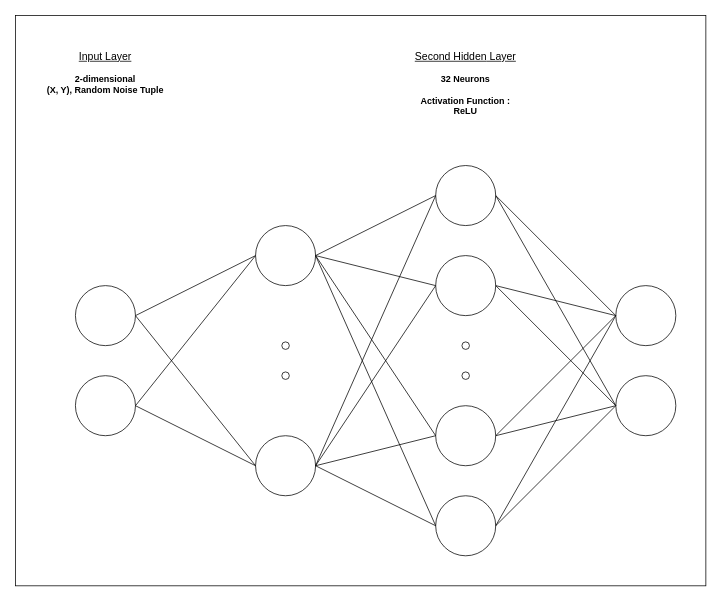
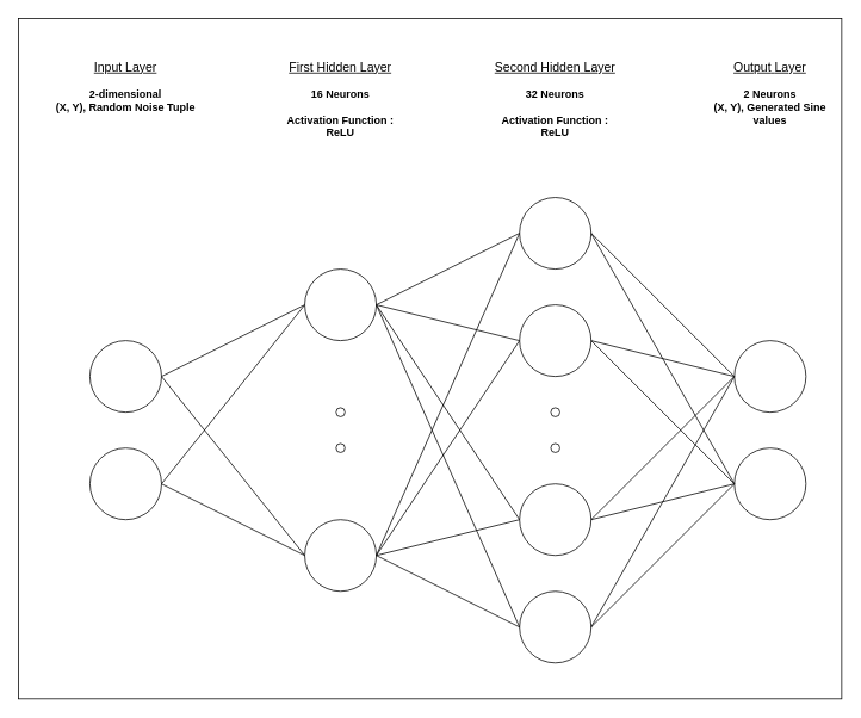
  <mxCell id="0" />
  <mxCell id="1" parent="0" />
  <mxCell id="2" value="" style="rounded=0;whiteSpace=wrap;html=1;" vertex="1" parent="1"><mxGeometry width="920" height="760" as="geometry" x="20" y="20" /></mxCell>
  <mxCell id="3" value="" style="ellipse;whiteSpace=wrap;html=1;aspect=fixed;" vertex="1" parent="1"><mxGeometry x="100" y="380" width="80" height="80" as="geometry" /></mxCell>
  <mxCell id="4" value="" style="ellipse;whiteSpace=wrap;html=1;aspect=fixed;" vertex="1" parent="1"><mxGeometry x="100" y="500" width="80" height="80" as="geometry" /></mxCell>
  <mxCell id="5" value="" style="ellipse;whiteSpace=wrap;html=1;aspect=fixed;" vertex="1" parent="1"><mxGeometry x="340" y="300" width="80" height="80" as="geometry" /></mxCell>
  <mxCell id="6" value="" style="ellipse;whiteSpace=wrap;html=1;aspect=fixed;" vertex="1" parent="1"><mxGeometry x="340" y="580" width="80" height="80" as="geometry" /></mxCell>
  <mxCell id="7" value="" style="ellipse;whiteSpace=wrap;html=1;aspect=fixed;" vertex="1" parent="1"><mxGeometry x="580" y="220" width="80" height="80" as="geometry" /></mxCell>
  <mxCell id="8" value="" style="ellipse;whiteSpace=wrap;html=1;aspect=fixed;" vertex="1" parent="1"><mxGeometry x="580" y="660" width="80" height="80" as="geometry" /></mxCell>
  <mxCell id="9" value="" style="ellipse;whiteSpace=wrap;html=1;aspect=fixed;" vertex="1" parent="1"><mxGeometry x="820" y="380" width="80" height="80" as="geometry" /></mxCell>
  <mxCell id="10" value="" style="ellipse;whiteSpace=wrap;html=1;aspect=fixed;" vertex="1" parent="1"><mxGeometry x="820" y="500" width="80" height="80" as="geometry" /></mxCell>
  <mxCell id="11" value="" style="ellipse;whiteSpace=wrap;html=1;aspect=fixed;" vertex="1" parent="1"><mxGeometry x="375" y="455" width="10" height="10" as="geometry" /></mxCell>
  <mxCell id="12" value="" style="ellipse;whiteSpace=wrap;html=1;aspect=fixed;" vertex="1" parent="1"><mxGeometry x="375" y="495" width="10" height="10" as="geometry" /></mxCell>
  <mxCell id="13" value="" style="ellipse;whiteSpace=wrap;html=1;aspect=fixed;" vertex="1" parent="1"><mxGeometry x="615" y="455" width="10" height="10" as="geometry" /></mxCell>
  <mxCell id="14" value="" style="ellipse;whiteSpace=wrap;html=1;aspect=fixed;" vertex="1" parent="1"><mxGeometry x="615" y="495" width="10" height="10" as="geometry" /></mxCell>
  <mxCell id="15" value="" style="ellipse;whiteSpace=wrap;html=1;aspect=fixed;" vertex="1" parent="1"><mxGeometry x="580" y="340" width="80" height="80" as="geometry" /></mxCell>
  <mxCell id="16" value="" style="ellipse;whiteSpace=wrap;html=1;aspect=fixed;" vertex="1" parent="1"><mxGeometry x="580" y="540" width="80" height="80" as="geometry" /></mxCell>
  <mxCell id="17" value="" style="endArrow=none;html=1;entryX=0;entryY=0.5;entryDx=0;entryDy=0;exitX=1;exitY=0.5;exitDx=0;exitDy=0;" edge="1" parent="1" source="3" target="5"><mxGeometry width="50" height="50" relative="1" as="geometry"><mxPoint x="220" y="420" as="sourcePoint" /><mxPoint x="270" y="370" as="targetPoint" /></mxGeometry></mxCell>
  <mxCell id="18" value="" style="endArrow=none;html=1;entryX=0;entryY=0.5;entryDx=0;entryDy=0;exitX=1;exitY=0.5;exitDx=0;exitDy=0;" edge="1" parent="1" source="4" target="5"><mxGeometry width="50" height="50" relative="1" as="geometry"><mxPoint x="220" y="580" as="sourcePoint" /><mxPoint x="270" y="530" as="targetPoint" /></mxGeometry></mxCell>
  <mxCell id="19" value="" style="endArrow=none;html=1;entryX=0;entryY=0.5;entryDx=0;entryDy=0;exitX=1;exitY=0.5;exitDx=0;exitDy=0;" edge="1" parent="1" source="3" target="6"><mxGeometry width="50" height="50" relative="1" as="geometry"><mxPoint x="220" y="580" as="sourcePoint" /><mxPoint x="270" y="530" as="targetPoint" /></mxGeometry></mxCell>
  <mxCell id="20" value="" style="endArrow=none;html=1;entryX=0;entryY=0.5;entryDx=0;entryDy=0;exitX=1;exitY=0.5;exitDx=0;exitDy=0;" edge="1" parent="1" source="4" target="6"><mxGeometry width="50" height="50" relative="1" as="geometry"><mxPoint x="180" y="660" as="sourcePoint" /><mxPoint x="230" y="610" as="targetPoint" /></mxGeometry></mxCell>
  <mxCell id="21" value="" style="endArrow=none;html=1;entryX=0;entryY=0.5;entryDx=0;entryDy=0;exitX=1;exitY=0.5;exitDx=0;exitDy=0;" edge="1" parent="1" source="5" target="7"><mxGeometry width="50" height="50" relative="1" as="geometry"><mxPoint x="510" y="370" as="sourcePoint" /><mxPoint x="560" y="320" as="targetPoint" /></mxGeometry></mxCell>
  <mxCell id="22" value="" style="endArrow=none;html=1;entryX=0;entryY=0.5;entryDx=0;entryDy=0;exitX=1;exitY=0.5;exitDx=0;exitDy=0;" edge="1" parent="1" source="6" target="7"><mxGeometry width="50" height="50" relative="1" as="geometry"><mxPoint x="450" y="420" as="sourcePoint" /><mxPoint x="500" y="370" as="targetPoint" /></mxGeometry></mxCell>
  <mxCell id="23" value="" style="endArrow=none;html=1;entryX=0;entryY=0.5;entryDx=0;entryDy=0;exitX=1;exitY=0.5;exitDx=0;exitDy=0;" edge="1" parent="1" source="5" target="15"><mxGeometry width="50" height="50" relative="1" as="geometry"><mxPoint x="430" y="430" as="sourcePoint" /><mxPoint x="480" y="380" as="targetPoint" /></mxGeometry></mxCell>
  <mxCell id="24" value="" style="endArrow=none;html=1;entryX=0;entryY=0.5;entryDx=0;entryDy=0;exitX=1;exitY=0.5;exitDx=0;exitDy=0;" edge="1" parent="1" source="6" target="15"><mxGeometry width="50" height="50" relative="1" as="geometry"><mxPoint x="420" y="710" as="sourcePoint" /><mxPoint x="470" y="660" as="targetPoint" /></mxGeometry></mxCell>
  <mxCell id="25" value="" style="endArrow=none;html=1;entryX=0;entryY=0.5;entryDx=0;entryDy=0;exitX=1;exitY=0.5;exitDx=0;exitDy=0;" edge="1" parent="1" source="5" target="16"><mxGeometry width="50" height="50" relative="1" as="geometry"><mxPoint x="450" y="750" as="sourcePoint" /><mxPoint x="500" y="700" as="targetPoint" /></mxGeometry></mxCell>
  <mxCell id="26" value="" style="endArrow=none;html=1;entryX=0;entryY=0.5;entryDx=0;entryDy=0;exitX=1;exitY=0.5;exitDx=0;exitDy=0;" edge="1" parent="1" source="5" target="8"><mxGeometry width="50" height="50" relative="1" as="geometry"><mxPoint x="500" y="760" as="sourcePoint" /><mxPoint x="550" y="710" as="targetPoint" /></mxGeometry></mxCell>
  <mxCell id="27" value="" style="endArrow=none;html=1;entryX=0;entryY=0.5;entryDx=0;entryDy=0;exitX=1;exitY=0.5;exitDx=0;exitDy=0;" edge="1" parent="1" source="6" target="16"><mxGeometry width="50" height="50" relative="1" as="geometry"><mxPoint x="410" y="800" as="sourcePoint" /><mxPoint x="460" y="750" as="targetPoint" /></mxGeometry></mxCell>
  <mxCell id="28" value="" style="endArrow=none;html=1;entryX=0;entryY=0.5;entryDx=0;entryDy=0;exitX=1;exitY=0.5;exitDx=0;exitDy=0;" edge="1" parent="1" source="6" target="8"><mxGeometry width="50" height="50" relative="1" as="geometry"><mxPoint x="420" y="720" as="sourcePoint" /><mxPoint x="470" y="670" as="targetPoint" /></mxGeometry></mxCell>
  <mxCell id="29" value="" style="endArrow=none;html=1;entryX=0;entryY=0.5;entryDx=0;entryDy=0;exitX=1;exitY=0.5;exitDx=0;exitDy=0;" edge="1" parent="1" source="8" target="10"><mxGeometry width="50" height="50" relative="1" as="geometry"><mxPoint x="700" y="670" as="sourcePoint" /><mxPoint x="750" y="620" as="targetPoint" /></mxGeometry></mxCell>
  <mxCell id="30" value="" style="endArrow=none;html=1;exitX=1;exitY=0.5;exitDx=0;exitDy=0;entryX=0;entryY=0.5;entryDx=0;entryDy=0;" edge="1" parent="1" source="16" target="10"><mxGeometry width="50" height="50" relative="1" as="geometry"><mxPoint x="670" y="710" as="sourcePoint" /><mxPoint x="810" y="600" as="targetPoint" /></mxGeometry></mxCell>
  <mxCell id="31" value="" style="endArrow=none;html=1;entryX=0;entryY=0.5;entryDx=0;entryDy=0;exitX=1;exitY=0.5;exitDx=0;exitDy=0;" edge="1" parent="1" source="15" target="10"><mxGeometry width="50" height="50" relative="1" as="geometry"><mxPoint x="680" y="720" as="sourcePoint" /><mxPoint x="840" y="560" as="targetPoint" /></mxGeometry></mxCell>
  <mxCell id="32" value="" style="endArrow=none;html=1;entryX=0;entryY=0.5;entryDx=0;entryDy=0;exitX=1;exitY=0.5;exitDx=0;exitDy=0;" edge="1" parent="1" source="7" target="10"><mxGeometry width="50" height="50" relative="1" as="geometry"><mxPoint x="690" y="730" as="sourcePoint" /><mxPoint x="850" y="570" as="targetPoint" /></mxGeometry></mxCell>
  <mxCell id="33" value="" style="endArrow=none;html=1;entryX=0;entryY=0.5;entryDx=0;entryDy=0;exitX=1;exitY=0.5;exitDx=0;exitDy=0;" edge="1" parent="1" source="8" target="9"><mxGeometry width="50" height="50" relative="1" as="geometry"><mxPoint x="700" y="740" as="sourcePoint" /><mxPoint x="860" y="580" as="targetPoint" /></mxGeometry></mxCell>
  <mxCell id="34" value="" style="endArrow=none;html=1;entryX=0;entryY=0.5;entryDx=0;entryDy=0;exitX=1;exitY=0.5;exitDx=0;exitDy=0;" edge="1" parent="1" source="16" target="9"><mxGeometry width="50" height="50" relative="1" as="geometry"><mxPoint x="710" y="750" as="sourcePoint" /><mxPoint x="870" y="590" as="targetPoint" /></mxGeometry></mxCell>
  <mxCell id="35" value="" style="endArrow=none;html=1;entryX=0;entryY=0.5;entryDx=0;entryDy=0;exitX=1;exitY=0.5;exitDx=0;exitDy=0;" edge="1" parent="1" source="15" target="9"><mxGeometry width="50" height="50" relative="1" as="geometry"><mxPoint x="720" y="760" as="sourcePoint" /><mxPoint x="880" y="600" as="targetPoint" /></mxGeometry></mxCell>
  <mxCell id="36" value="" style="endArrow=none;html=1;entryX=0;entryY=0.5;entryDx=0;entryDy=0;exitX=1;exitY=0.5;exitDx=0;exitDy=0;" edge="1" parent="1" source="7" target="9"><mxGeometry width="50" height="50" relative="1" as="geometry"><mxPoint x="730" y="770" as="sourcePoint" /><mxPoint x="890" y="610" as="targetPoint" /></mxGeometry></mxCell>
  <mxCell id="37" value="&lt;div&gt;&lt;font size=&quot;1&quot;&gt;&lt;u style=&quot;font-size: 14px&quot;&gt;Input Layer&lt;/u&gt;&lt;br&gt;&lt;/font&gt;&lt;/div&gt;&lt;div&gt;&lt;br&gt;&lt;/div&gt;&lt;div&gt;&lt;b&gt;&lt;font style=&quot;font-size: 12px&quot;&gt;2-dimensional&lt;/font&gt;&lt;/b&gt;&lt;/div&gt;&lt;div&gt;&lt;b&gt;&lt;font style=&quot;font-size: 12px&quot;&gt;(X, Y), Random Noise Tuple&lt;/font&gt;&lt;/b&gt;&lt;br&gt;&lt;font size=&quot;1&quot;&gt;&lt;/font&gt;&lt;/div&gt;" style="text;html=1;strokeColor=none;fillColor=none;align=center;verticalAlign=top;whiteSpace=wrap;rounded=0;" vertex="1" parent="1"><mxGeometry x="60" y="60" width="160" height="160" as="geometry" /></mxCell>
+ <mxCell id="38" value="&lt;font style=&quot;font-size: 14px&quot;&gt;&lt;u&gt;First Hidden&lt;/u&gt;&lt;u&gt; Layer&lt;/u&gt;&lt;br&gt;&lt;/font&gt;&lt;div&gt;&lt;br&gt;&lt;/div&gt;&lt;div&gt;&lt;b&gt;&lt;font style=&quot;font-size: 12px&quot;&gt;16 Neurons&lt;/font&gt;&lt;/b&gt;&lt;/div&gt;&lt;div&gt;&lt;b&gt;&lt;font style=&quot;font-size: 12px&quot;&gt;&lt;br&gt;&lt;/font&gt;&lt;/b&gt;&lt;/div&gt;&lt;div&gt;&lt;b&gt;&lt;font style=&quot;font-size: 12px&quot;&gt;Activation Function :&lt;/font&gt;&lt;/b&gt;&lt;/div&gt;&lt;div&gt;&lt;b&gt;&lt;font style=&quot;font-size: 12px&quot;&gt;ReLU&lt;br&gt;&lt;/font&gt;&lt;/b&gt;&lt;/div&gt;" style="text;html=1;strokeColor=none;fillColor=none;align=center;verticalAlign=top;whiteSpace=wrap;rounded=0;" vertex="1" parent="1"><mxGeometry x="300" y="60" width="160" height="160" as="geometry" /></mxCell>
  <mxCell id="39" value="&lt;font style=&quot;font-size: 14px&quot;&gt;&lt;u&gt;Second Hidden&lt;/u&gt;&lt;u&gt; Layer&lt;/u&gt;&lt;br&gt;&lt;/font&gt;&lt;div&gt;&lt;br&gt;&lt;/div&gt;&lt;div&gt;&lt;b&gt;&lt;font style=&quot;font-size: 12px&quot;&gt;32 Neurons&lt;/font&gt;&lt;/b&gt;&lt;/div&gt;&lt;div&gt;&lt;b&gt;&lt;font style=&quot;font-size: 12px&quot;&gt;&lt;br&gt;&lt;/font&gt;&lt;/b&gt;&lt;/div&gt;&lt;div&gt;&lt;b&gt;&lt;font style=&quot;font-size: 12px&quot;&gt;Activation Function :&lt;/font&gt;&lt;/b&gt;&lt;/div&gt;&lt;div&gt;&lt;b&gt;&lt;font style=&quot;font-size: 12px&quot;&gt;ReLU&lt;br&gt;&lt;/font&gt;&lt;/b&gt;&lt;/div&gt;" style="text;html=1;strokeColor=none;fillColor=none;align=center;verticalAlign=top;whiteSpace=wrap;rounded=0;" vertex="1" parent="1"><mxGeometry x="540" y="60" width="160" height="160" as="geometry" /></mxCell>
+ <mxCell id="40" value="&lt;font style=&quot;font-size: 14px&quot;&gt;&lt;u&gt;Output&lt;/u&gt;&lt;/font&gt;&lt;font style=&quot;font-size: 14px&quot;&gt;&lt;u&gt;&lt;font style=&quot;font-size: 14px&quot;&gt; &lt;/font&gt;Layer&lt;/u&gt;&lt;br&gt;&lt;/font&gt;&lt;div&gt;&lt;br&gt;&lt;/div&gt;&lt;div&gt;&lt;b&gt;&lt;font style=&quot;font-size: 12px&quot;&gt;2 Neurons&lt;br&gt;&lt;/font&gt;&lt;/b&gt;&lt;/div&gt;&lt;div&gt;&lt;b&gt;(X, Y), Generated Sine values&lt;/b&gt;&lt;br&gt;&lt;/div&gt;" style="text;html=1;strokeColor=none;fillColor=none;align=center;verticalAlign=top;whiteSpace=wrap;rounded=0;" vertex="1" parent="1"><mxGeometry x="780" y="60" width="160" height="160" as="geometry" /></mxCell>
